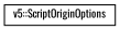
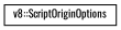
  digraph {
    rankdir=LR
    fontname=Oswald
-   n1 [color=black fillcolor=white fontname=Oswald fontsize=10 height=0.2 label="v5::ScriptOriginOptions" shape=record style=filled width=0.4]
+   n1 [color=black fillcolor=white fontname=Oswald fontsize=10 height=0.2 label="v8::ScriptOriginOptions" shape=record style=filled width=0.4]
  }
